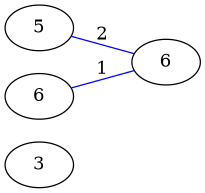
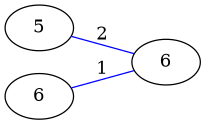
  graph {
    rankdir=LR
    edge [color=blue]
-   n1 [label=3]
    n2 [label=5]
    n3 [label=6]
    n4 [label=6]
    n2 -- n3 [label=2]
    n4 -- n3 [label=1]
  }
